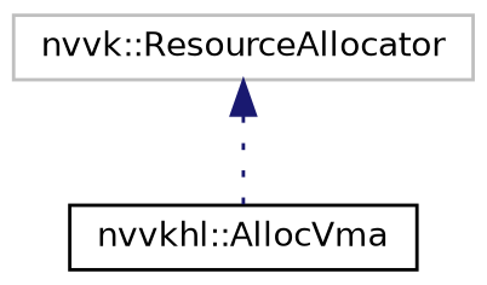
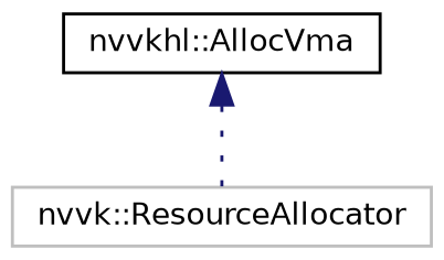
  digraph {
    rankdir=TB
    node [fillcolor=white fontname=Helvetica fontsize=10 shape=record style=filled]
    n1 [color=grey75 height=0.2 label="nvvk::ResourceAllocator" width=0.4]
    n2 [color=black height=0.2 label="nvvkhl::AllocVma" width=0.4]
-   n1 -> n2 [color=midnightblue dir=back fontname=Helvetica fontsize=10 labelfontname=Helvetica labelfontsize=10 style=dotted]
+   n2 -> n1 [color=midnightblue dir=back fontname=Helvetica fontsize=10 labelfontname=Helvetica labelfontsize=10 style=dotted]
  }
